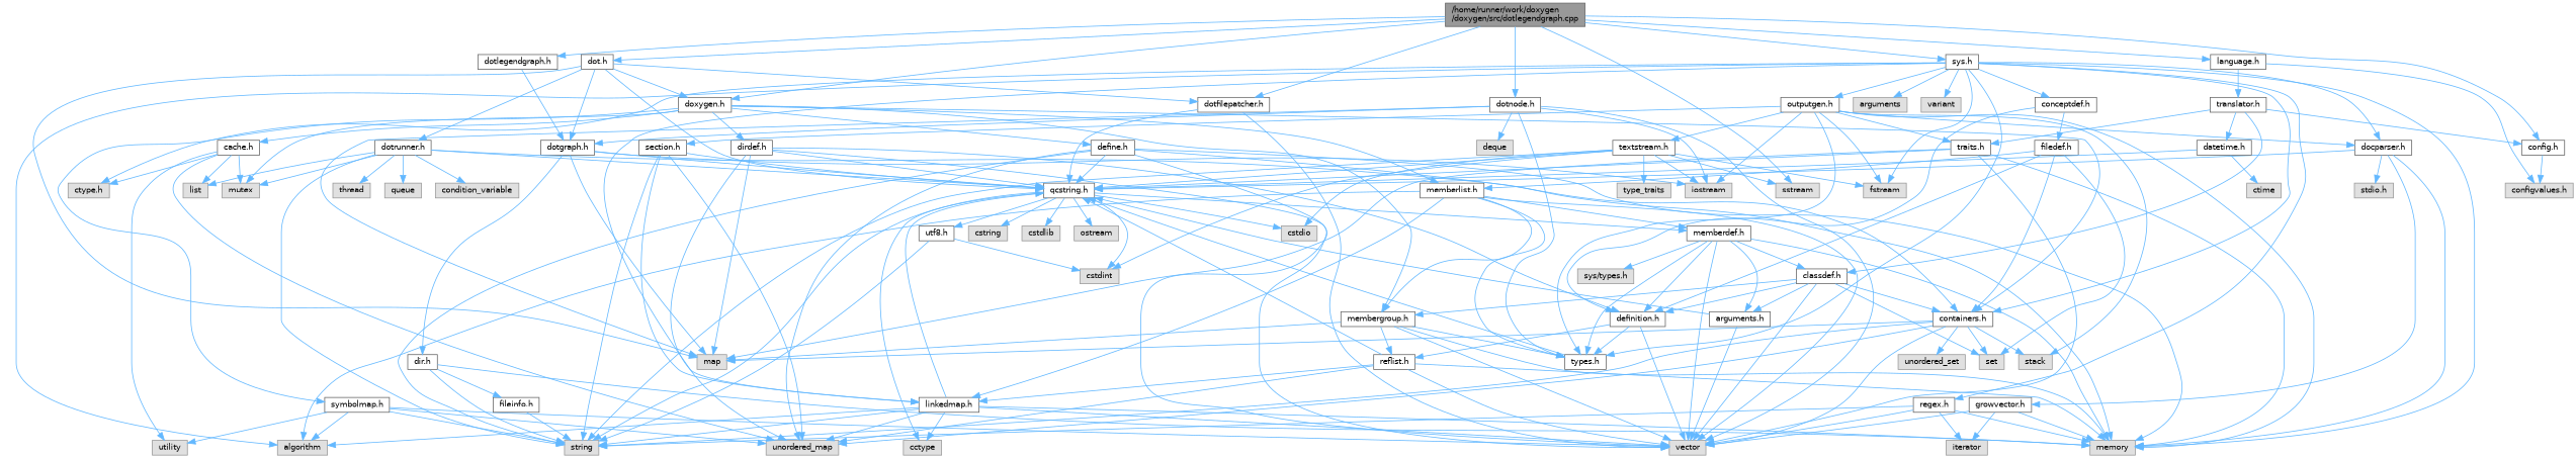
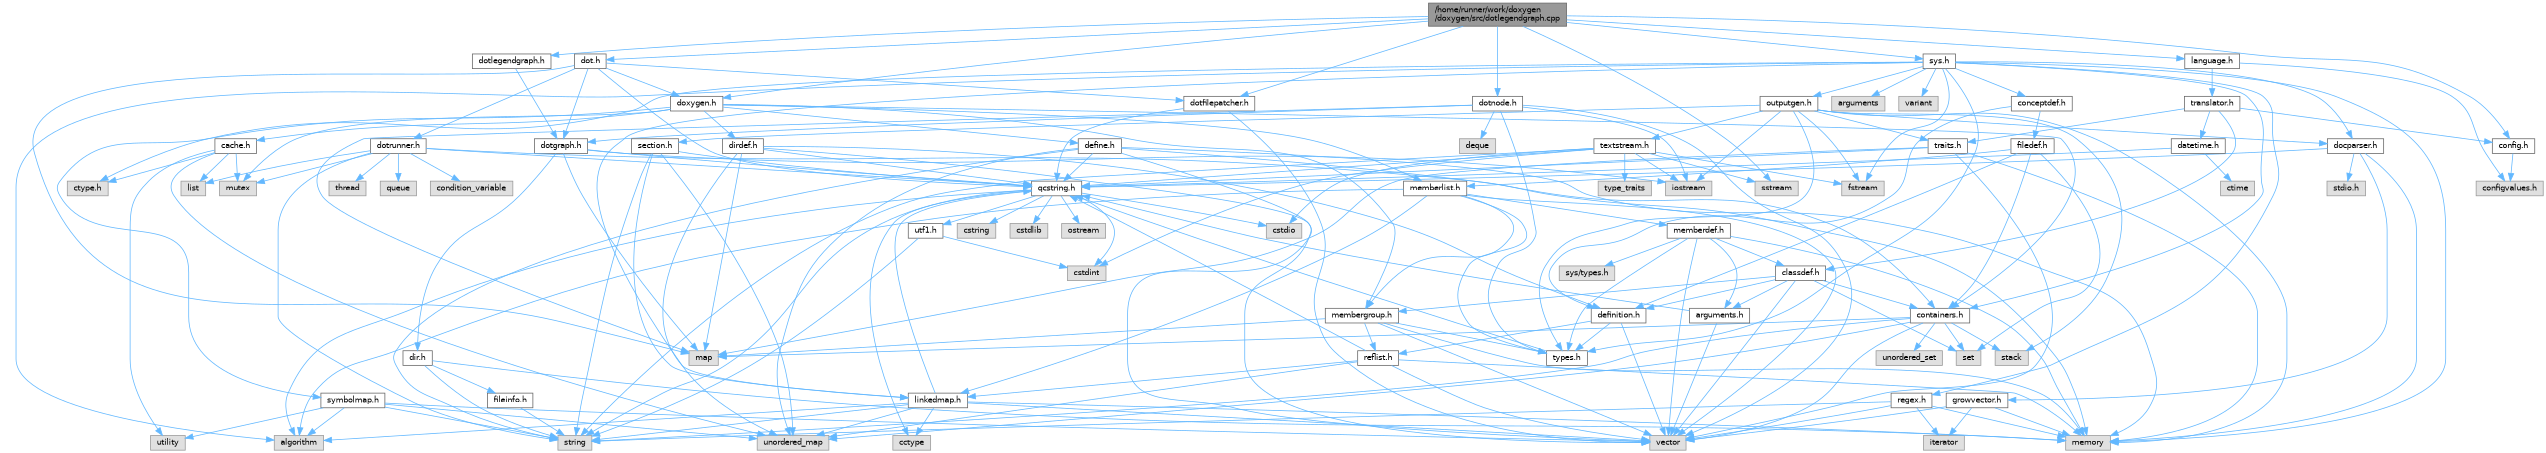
  digraph {
    node [color=grey40 fillcolor=white fontname=Helvetica fontsize=10 shape=box style=filled]
    edge [color=steelblue1 fontname=Helvetica fontsize=10 labelfontname=Helvetica labelfontsize=10 style=solid]
    n1 [color=gray40 fillcolor=grey60 fontcolor=black height=0.2 label="/home/runner/work/doxygen\l/doxygen/src/dotlegendgraph.cpp" width=0.4]
    n2 [color=grey60 fillcolor="#E0E0E0" height=0.2 label=sstream width=0.4]
    n3 [height=0.2 label="dotlegendgraph.h" width=0.4]
    n4 [height=0.2 label="sys.h" width=0.4]
    n5 [height=0.2 label="config.h" width=0.4]
    n6 [height=0.2 label="doxygen.h" width=0.4]
    n7 [height=0.2 label="dot.h" width=0.4]
    n8 [height=0.2 label="dotfilepatcher.h" width=0.4]
    n9 [height=0.2 label="language.h" width=0.4]
    n10 [height=0.2 label="dotnode.h" width=0.4]
    n11 [height=0.2 label="dotgraph.h" width=0.4]
    n12 [color=grey60 fillcolor="#E0E0E0" height=0.2 label=algorithm width=0.4]
    n13 [color=grey60 fillcolor="#E0E0E0" height=0.2 label=memory width=0.4]
    n14 [color=grey60 fillcolor="#E0E0E0" height=0.2 label=unordered_map width=0.4]
    n15 [color=grey60 fillcolor="#E0E0E0" height=0.2 label=arguments width=0.4]
    n16 [color=grey60 fillcolor="#E0E0E0" height=0.2 label=fstream width=0.4]
    n17 [color=grey60 fillcolor="#E0E0E0" height=0.2 label=variant width=0.4]
    n18 [color=grey60 fillcolor="#E0E0E0" height=0.2 label="ctype.h" width=0.4]
    n19 [height=0.2 label="types.h" width=0.4]
    n20 [height=0.2 label="docparser.h" width=0.4]
    n21 [height=0.2 label="containers.h" width=0.4]
    n22 [height=0.2 label="outputgen.h" width=0.4]
    n23 [height=0.2 label="regex.h" width=0.4]
    n24 [height=0.2 label="conceptdef.h" width=0.4]
    n25 [color=grey60 fillcolor="#E0E0E0" height=0.2 label="configvalues.h" width=0.4]
    n26 [height=0.2 label="memberlist.h" width=0.4]
    n27 [height=0.2 label="membergroup.h" width=0.4]
    n28 [color=grey60 fillcolor="#E0E0E0" height=0.2 label=mutex width=0.4]
    n29 [height=0.2 label="dirdef.h" width=0.4]
    n30 [height=0.2 label="define.h" width=0.4]
    n31 [height=0.2 label="cache.h" width=0.4]
    n32 [height=0.2 label="symbolmap.h" width=0.4]
    n33 [color=grey60 fillcolor="#E0E0E0" height=0.2 label=map width=0.4]
    n34 [height=0.2 label="qcstring.h" width=0.4]
    n35 [height=0.2 label="dotrunner.h" width=0.4]
    n36 [color=grey60 fillcolor="#E0E0E0" height=0.2 label=vector width=0.4]
    n37 [height=0.2 label="translator.h" width=0.4]
    n38 [color=grey60 fillcolor="#E0E0E0" height=0.2 label=iostream width=0.4]
    n39 [color=grey60 fillcolor="#E0E0E0" height=0.2 label=deque width=0.4]
    n40 [height=0.2 label="dir.h" width=0.4]
    n41 [color=grey60 fillcolor="#E0E0E0" height=0.2 label=string width=0.4]
    n42 [color=grey60 fillcolor="#E0E0E0" height=0.2 label=cctype width=0.4]
    n43 [color=grey60 fillcolor="#E0E0E0" height=0.2 label=cstring width=0.4]
    n44 [color=grey60 fillcolor="#E0E0E0" height=0.2 label=cstdio width=0.4]
    n45 [color=grey60 fillcolor="#E0E0E0" height=0.2 label=cstdlib width=0.4]
    n46 [color=grey60 fillcolor="#E0E0E0" height=0.2 label=cstdint width=0.4]
    n47 [color=grey60 fillcolor="#E0E0E0" height=0.2 label=ostream width=0.4]
-   n48 [height=0.2 label="utf8.h" width=0.4]
+   n48 [height=0.2 label="utf1.h" width=0.4]
    n49 [height=0.2 label="fileinfo.h" width=0.4]
    n50 [color=grey60 fillcolor="#E0E0E0" height=0.2 label="stdio.h" width=0.4]
    n51 [height=0.2 label="growvector.h" width=0.4]
    n52 [color=grey60 fillcolor="#E0E0E0" height=0.2 label=set width=0.4]
    n53 [color=grey60 fillcolor="#E0E0E0" height=0.2 label=unordered_set width=0.4]
    n54 [color=grey60 fillcolor="#E0E0E0" height=0.2 label=stack width=0.4]
    n55 [height=0.2 label="traits.h" width=0.4]
    n56 [height=0.2 label="section.h" width=0.4]
    n57 [height=0.2 label="textstream.h" width=0.4]
    n58 [color=grey60 fillcolor="#E0E0E0" height=0.2 label=iterator width=0.4]
    n59 [height=0.2 label="definition.h" width=0.4]
    n60 [height=0.2 label="filedef.h" width=0.4]
    n61 [height=0.2 label="linkedmap.h" width=0.4]
    n62 [color=grey60 fillcolor="#E0E0E0" height=0.2 label=type_traits width=0.4]
    n63 [height=0.2 label="reflist.h" width=0.4]
    n64 [height=0.2 label="memberdef.h" width=0.4]
    n65 [color=grey60 fillcolor="#E0E0E0" height=0.2 label="sys/types.h" width=0.4]
    n66 [height=0.2 label="arguments.h" width=0.4]
    n67 [height=0.2 label="classdef.h" width=0.4]
    n68 [color=grey60 fillcolor="#E0E0E0" height=0.2 label=list width=0.4]
    n69 [color=grey60 fillcolor="#E0E0E0" height=0.2 label=utility width=0.4]
    n70 [color=grey60 fillcolor="#E0E0E0" height=0.2 label=thread width=0.4]
    n71 [color=grey60 fillcolor="#E0E0E0" height=0.2 label=queue width=0.4]
    n72 [color=grey60 fillcolor="#E0E0E0" height=0.2 label=condition_variable width=0.4]
    n73 [height=0.2 label="datetime.h" width=0.4]
    n74 [color=grey60 fillcolor="#E0E0E0" height=0.2 label=ctime width=0.4]
    n1 -> n2
    n1 -> n3
    n1 -> n4
    n1 -> n5
    n1 -> n6
    n1 -> n7
    n1 -> n8
    n1 -> n9
    n1 -> n10
    n3 -> n11
    n4 -> n12
    n4 -> n13
    n4 -> n14
    n4 -> n15
    n4 -> n16
    n4 -> n17
    n4 -> n18
    n4 -> n19
    n4 -> n20
    n4 -> n21
    n4 -> n22
    n4 -> n23
    n4 -> n24
    n5 -> n25
    n6 -> n21
    n6 -> n26
    n6 -> n27
    n6 -> n28
    n6 -> n29
    n6 -> n30
    n6 -> n31
    n6 -> n32
    n7 -> n6
    n7 -> n8
    n7 -> n11
    n7 -> n33
    n7 -> n34
    n7 -> n35
    n8 -> n34
    n8 -> n36
    n9 -> n25
    n9 -> n37
    n10 -> n11
    n10 -> n19
    n10 -> n33
    n10 -> n36
    n10 -> n38
    n10 -> n39
    n11 -> n33
    n11 -> n34
    n11 -> n38
    n11 -> n40
    n19 -> n34
    n20 -> n13
    n20 -> n34
    n20 -> n50
    n20 -> n51
    n21 -> n14
    n21 -> n33
    n21 -> n36
    n21 -> n41
    n21 -> n52
    n21 -> n53
    n21 -> n54
    n22 -> n13
    n22 -> n16
    n22 -> n19
    n22 -> n20
    n22 -> n38
    n22 -> n54
    n22 -> n55
    n22 -> n56
    n22 -> n57
    n23 -> n13
    n23 -> n36
    n23 -> n41
    n23 -> n58
    n24 -> n59
    n24 -> n60
    n26 -> n12
    n26 -> n19
    n26 -> n27
    n26 -> n36
    n26 -> n61
    n26 -> n64
    n27 -> n13
    n27 -> n19
    n27 -> n33
    n27 -> n36
    n27 -> n63
    n29 -> n33
    n29 -> n34
    n29 -> n36
    n29 -> n59
    n29 -> n61
    n30 -> n13
    n30 -> n14
    n30 -> n21
    n30 -> n34
    n30 -> n36
    n30 -> n41
    n31 -> n14
    n31 -> n18
    n31 -> n28
    n31 -> n68
    n31 -> n69
    n32 -> n12
    n32 -> n14
    n32 -> n36
    n32 -> n41
    n32 -> n69
-   n34 -> n64
+   n34 -> n12
    n34 -> n41
    n34 -> n42
    n34 -> n43
    n34 -> n44
    n34 -> n45
    n34 -> n46
    n34 -> n47
    n34 -> n48
    n35 -> n13
    n35 -> n28
    n35 -> n34
    n35 -> n41
    n35 -> n68
    n35 -> n70
    n35 -> n71
    n35 -> n72
    n37 -> n5
    n37 -> n55
    n37 -> n67
    n37 -> n73
    n40 -> n13
    n40 -> n41
    n40 -> n49
    n48 -> n41
    n48 -> n46
    n49 -> n41
    n51 -> n13
    n51 -> n36
    n51 -> n58
    n55 -> n13
    n55 -> n33
    n55 -> n34
    n55 -> n36
    n56 -> n14
    n56 -> n34
    n56 -> n41
    n56 -> n61
    n57 -> n2
    n57 -> n16
    n57 -> n34
    n57 -> n38
    n57 -> n41
    n57 -> n44
    n57 -> n46
    n57 -> n62
    n59 -> n19
    n59 -> n36
    n59 -> n63
    n60 -> n21
    n60 -> n26
    n60 -> n52
    n60 -> n59
    n61 -> n12
    n61 -> n13
    n61 -> n14
    n61 -> n34
    n61 -> n36
    n61 -> n41
    n61 -> n42
    n63 -> n13
    n63 -> n14
    n63 -> n34
    n63 -> n36
    n63 -> n61
    n64 -> n13
    n64 -> n19
    n64 -> n36
-   n64 -> n59
    n64 -> n65
    n64 -> n66
    n64 -> n67
    n66 -> n34
    n66 -> n36
    n67 -> n21
    n67 -> n27
    n67 -> n36
    n67 -> n52
    n67 -> n59
    n67 -> n66
    n73 -> n34
    n73 -> n74
  }
